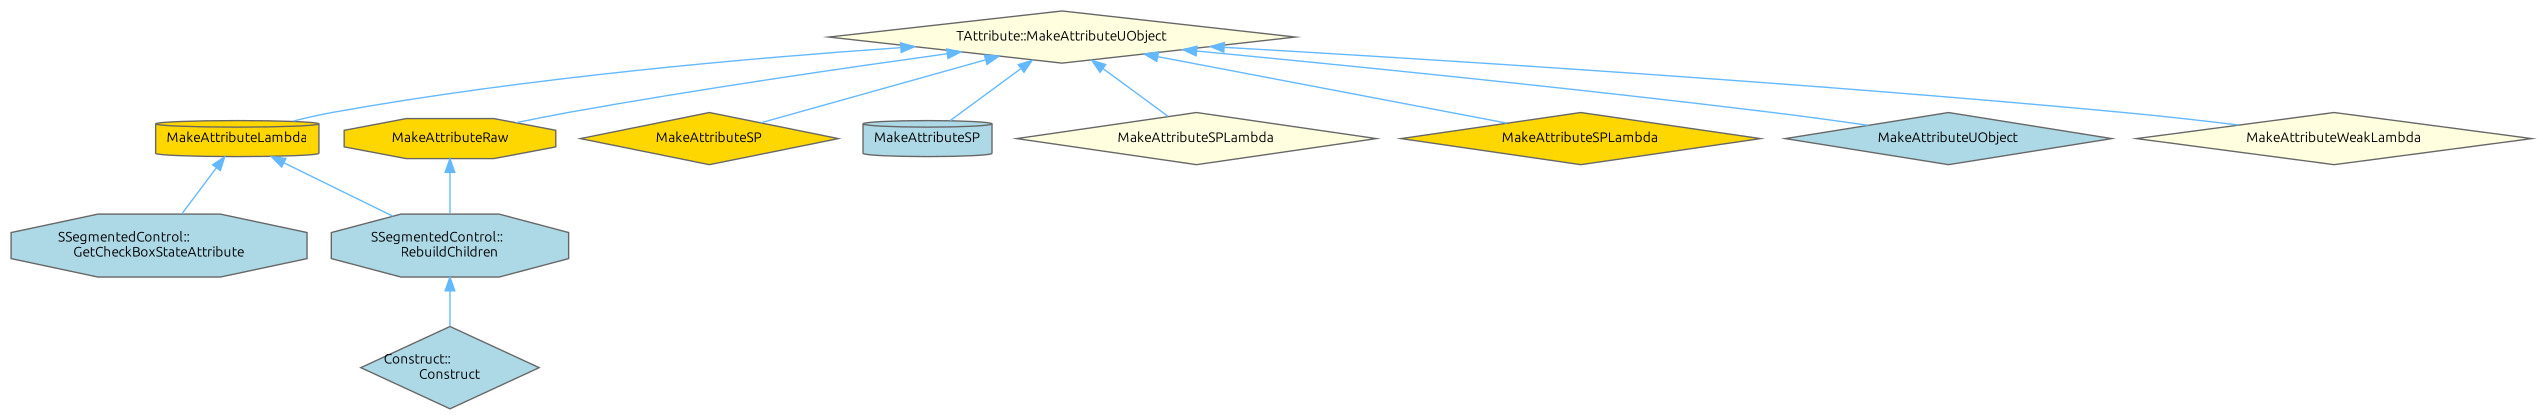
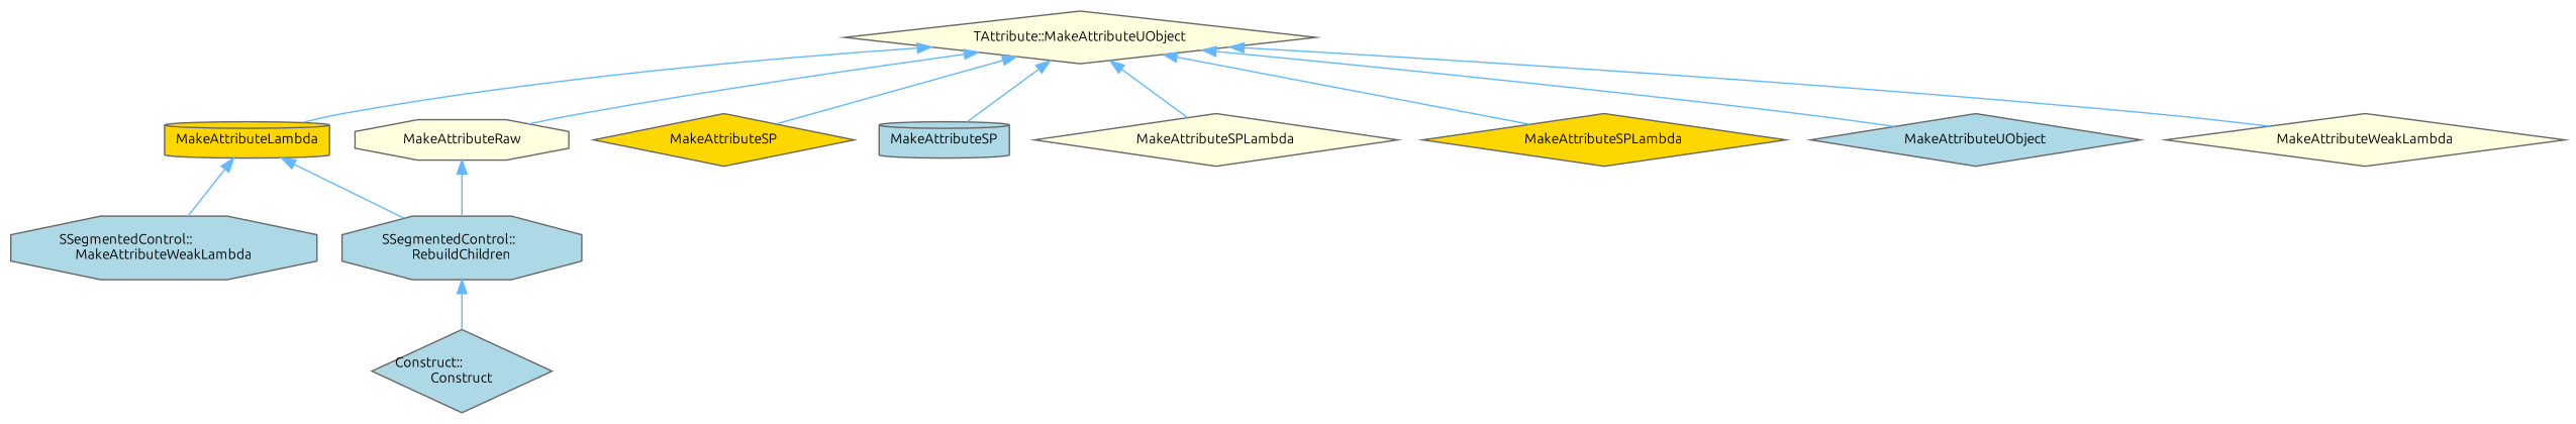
  digraph {
    fontname=Ubuntu
    rankdir=TB
    node [color=grey40 fillcolor=lightblue fontname=Ubuntu fontsize=10 shape=diamond style=filled]
    edge [color=steelblue1 dir=back fontname=Ubuntu fontsize=10 labelfontname=Helvetica labelfontsize=10 style=solid]
    n1 [color=gray40 fillcolor=lightyellow fontcolor=black height=0.2 label="TAttribute::MakeAttributeUObject" width=0.4]
    n2 [fillcolor=gold height=0.2 label=MakeAttributeLambda shape=cylinder width=0.4]
-   n3 [fillcolor=gold height=0.2 label=MakeAttributeRaw shape=octagon width=0.4]
+   n3 [fillcolor=lightyellow height=0.2 label=MakeAttributeRaw shape=octagon width=0.4]
    n4 [fillcolor=gold height=0.2 label=MakeAttributeSP width=0.4]
    n5 [height=0.2 label=MakeAttributeSP shape=cylinder width=0.4]
    n6 [fillcolor=lightyellow height=0.2 label=MakeAttributeSPLambda width=0.4]
    n7 [fillcolor=gold height=0.2 label=MakeAttributeSPLambda width=0.4]
    n8 [height=0.2 label=MakeAttributeUObject width=0.4]
    n9 [fillcolor=lightyellow height=0.2 label=MakeAttributeWeakLambda width=0.4]
-   n10 [height=0.2 label="SSegmentedControl::\lGetCheckBoxStateAttribute" shape=octagon width=0.4]
+   n10 [height=0.2 label="SSegmentedControl::\lMakeAttributeWeakLambda" shape=octagon width=0.4]
    n11 [height=0.2 label="SSegmentedControl::\lRebuildChildren" shape=octagon width=0.4]
    n12 [height=0.2 label="Construct::\lConstruct" width=0.4]
    n1 -> n2
    n1 -> n3
    n1 -> n4
    n1 -> n5
    n1 -> n6
    n1 -> n7
    n1 -> n8
    n1 -> n9
    n2 -> n10
    n2 -> n11
    n3 -> n11
    n11 -> n12
  }
